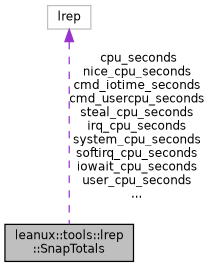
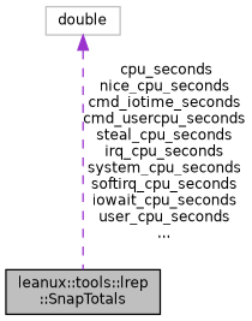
  digraph {
    node [fontname=Helvetica fontsize=10 shape=record]
    n1 [color=black fillcolor=grey75 fontcolor=black height=0.2 label="leanux::tools::lrep\l::SnapTotals" style=filled width=0.4]
-   n2 [color=grey75 height=0.2 label=lrep width=0.4]
+   n2 [color=grey75 height=0.2 label=double width=0.4]
    n2 -> n1 [color=darkorchid3 dir=back fontname=Helvetica fontsize=10 label=" cpu_seconds\nnice_cpu_seconds\ncmd_iotime_seconds\ncmd_usercpu_seconds\nsteal_cpu_seconds\nirq_cpu_seconds\nsystem_cpu_seconds\nsoftirq_cpu_seconds\niowait_cpu_seconds\nuser_cpu_seconds\n..." labelfontname=Helvetica labelfontsize=10 style=dashed]
  }
